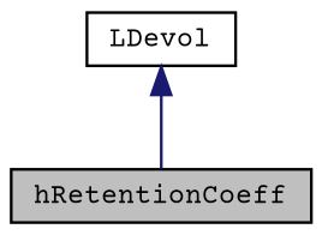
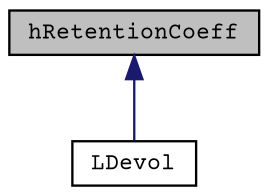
  digraph {
    rankdir=TB
    fontname="Courier Prime"
    node [color=black fontname="Courier Prime" fontsize=10 shape=record]
    n1 [fillcolor=grey75 fontcolor=black height=0.2 label=hRetentionCoeff style=filled width=0.4]
    n2 [height=0.2 label=LDevol width=0.4]
-   n2 -> n1 [color=midnightblue dir=back fontname="Courier Prime" fontsize=10 labelfontname=FreeSans labelfontsize=10 style=solid]
+   n1 -> n2 [color=midnightblue dir=back fontname="Courier Prime" fontsize=10 labelfontname=FreeSans labelfontsize=10 style=solid]
  }
